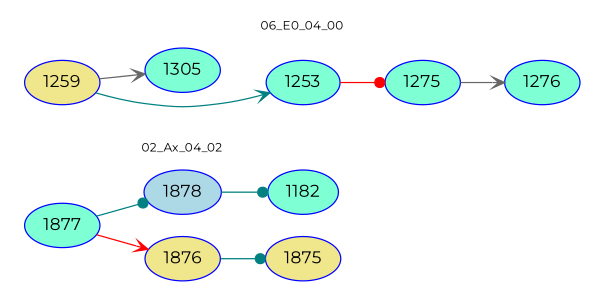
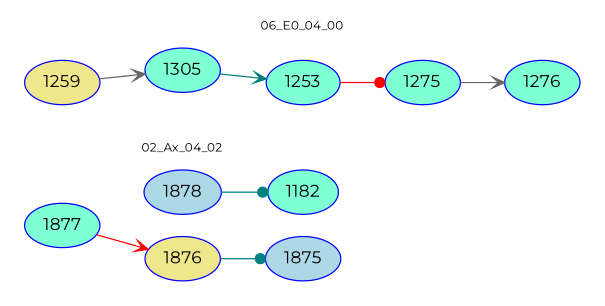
  digraph {
    fontname=Montserrat
    rankdir=LR
    node [color=blue fillcolor=aquamarine fontname=Montserrat style=filled]
    edge [arrowhead=vee color=teal fontname=Montserrat]
    n1 [label=1877]
    n2 [fillcolor=khaki label=1876]
    n3 [fillcolor=lightblue label=1878]
-   n4 [fillcolor=khaki label=1875]
+   n4 [fillcolor=lightblue label=1875]
    n5 [label=1182]
    n6 [fillcolor=khaki label=1259]
    n7 [label=1253]
    n8 [label=1305]
    n9 [label=1275]
    n10 [label=1276]
    subgraph cluster_1 {
      color=white
      fontsize=10
      label="02_Ax_04_02"
      n1
      n2
      n3
      n4
      n5
    }
    subgraph cluster_2 {
      color=white
      fontsize=10
      label="06_E0_04_00"
      n6
      n7
      n8
      n9
      n10
    }
    n1 -> n2 [color=red]
-   n1 -> n3 [arrowhead=dot]
    n2 -> n4 [arrowhead=dot]
    n3 -> n5 [arrowhead=dot]
-   n6 -> n7
+   n8 -> n7
    n6 -> n8 [color=gray40]
    n7 -> n9 [arrowhead=dot color=red]
    n9 -> n10 [color=gray40]
  }
